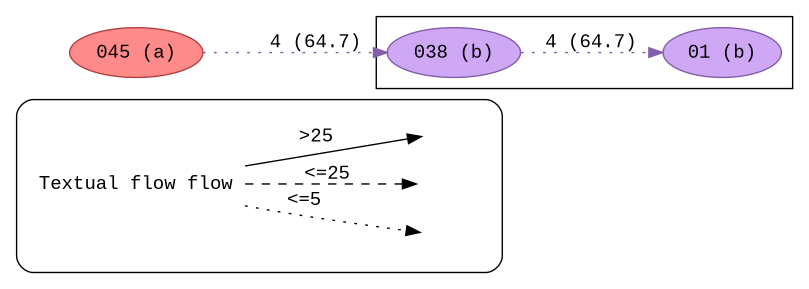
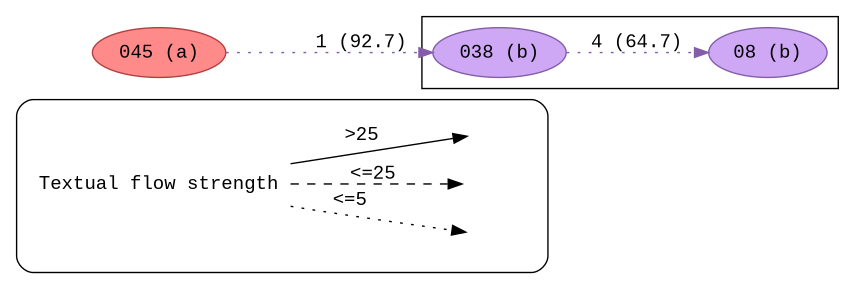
  strict digraph {
    fontname="Liberation Mono"
    rankdir=LR
    node [fontname="Liberation Mono" style=invis]
    edge [fontname="Liberation Mono" style=dotted]
-   n1 [label="Textual flow flow" shape=plaintext style=""]
+   n1 [label="Textual flow strength" shape=plaintext style=""]
    leg_e1 [fixedsize=True height=0.2]
    leg_e2 [fixedsize=True height=0.2]
    leg_e3 [fixedsize=True height=0.2]
    n5 [color="#835da9" fillcolor="#CEA8F4" label="038 (b)" style=filled]
-   n6 [color="#835da9" fillcolor="#CEA8F4" label="01 (b)" style=filled]
+   n6 [color="#835da9" fillcolor="#CEA8F4" label="08 (b)" style=filled]
    n7 [color="#b43f3f" fillcolor="#FF8A8A" label="045 (a)" style=filled]
    subgraph cluster_1 {
      style=rounded
      n1
      leg_e1
      leg_e2
      leg_e3
    }
    subgraph cluster_2 {
      n5
      n6
    }
    n1 -> leg_e1 [label="<=5  "]
    n1 -> leg_e2 [label="  <=25" style=dashed]
    n1 -> leg_e3 [label=">25" style=solid]
    n5 -> n6 [color="#835da9" label="4 (64.7)"]
-   n7 -> n5 [color="#835da9" label="4 (64.7)"]
+   n7 -> n5 [color="#835da9" label="1 (92.7)"]
  }
